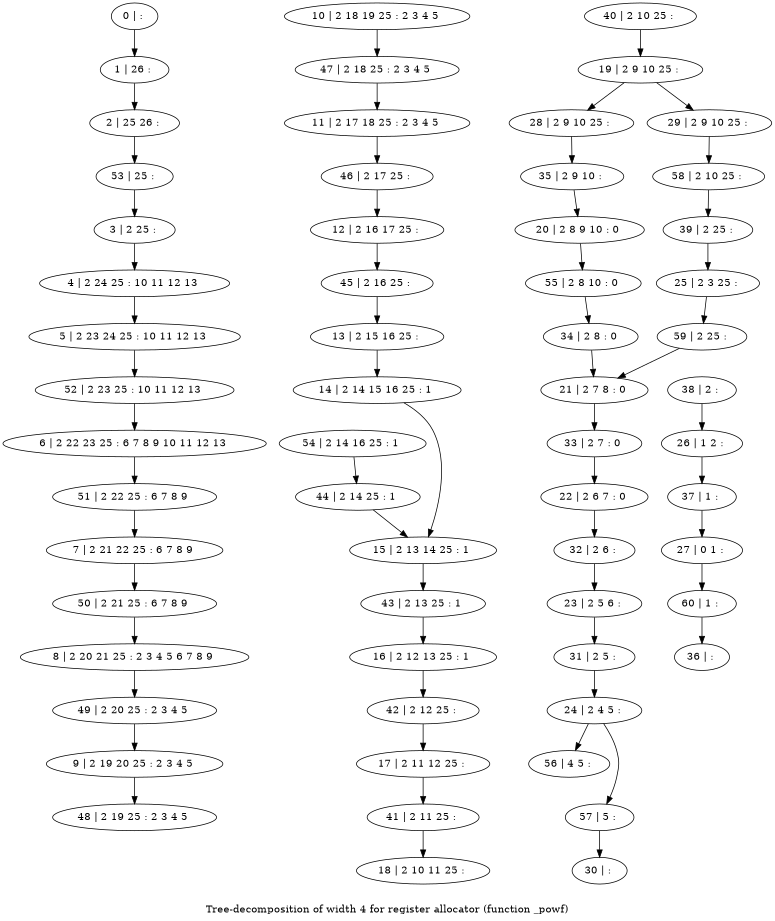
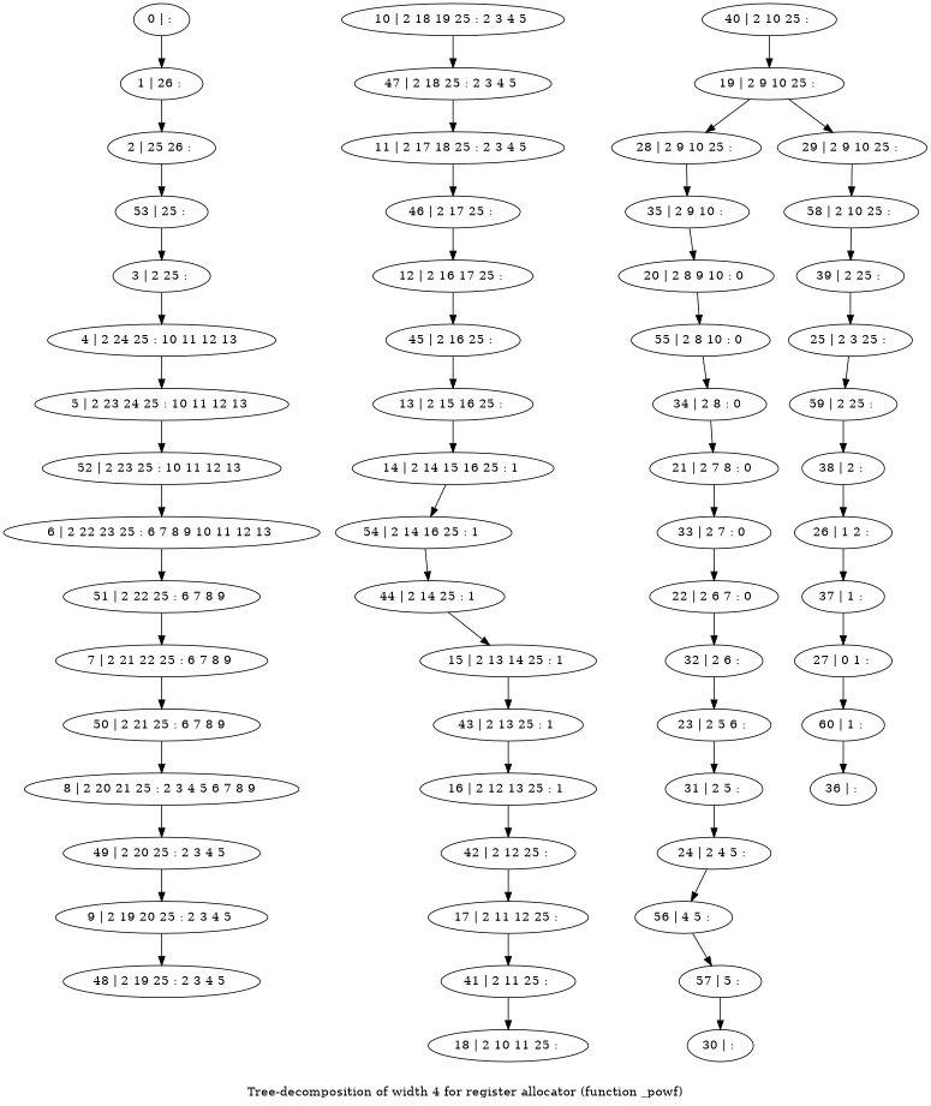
  digraph {
    label="Tree-decomposition of width 4 for register allocator (function _powf)"
    n1 [label="0 | : "]
    n2 [label="1 | 26 : "]
    n3 [label="2 | 25 26 : "]
    n4 [label="53 | 25 : "]
    n5 [label="3 | 2 25 : "]
    n6 [label="4 | 2 24 25 : 10 11 12 13 "]
    n7 [label="5 | 2 23 24 25 : 10 11 12 13 "]
    n8 [label="52 | 2 23 25 : 10 11 12 13 "]
    n9 [label="6 | 2 22 23 25 : 6 7 8 9 10 11 12 13 "]
    n10 [label="51 | 2 22 25 : 6 7 8 9 "]
    n11 [label="7 | 2 21 22 25 : 6 7 8 9 "]
    n12 [label="50 | 2 21 25 : 6 7 8 9 "]
    n13 [label="8 | 2 20 21 25 : 2 3 4 5 6 7 8 9 "]
    n14 [label="49 | 2 20 25 : 2 3 4 5 "]
    n15 [label="9 | 2 19 20 25 : 2 3 4 5 "]
    n16 [label="48 | 2 19 25 : 2 3 4 5 "]
    n17 [label="10 | 2 18 19 25 : 2 3 4 5 "]
    n18 [label="47 | 2 18 25 : 2 3 4 5 "]
    n19 [label="11 | 2 17 18 25 : 2 3 4 5 "]
    n20 [label="46 | 2 17 25 : "]
    n21 [label="12 | 2 16 17 25 : "]
    n22 [label="45 | 2 16 25 : "]
    n23 [label="13 | 2 15 16 25 : "]
    n24 [label="14 | 2 14 15 16 25 : 1 "]
    n25 [label="54 | 2 14 16 25 : 1 "]
    n26 [label="44 | 2 14 25 : 1 "]
    n27 [label="15 | 2 13 14 25 : 1 "]
    n28 [label="43 | 2 13 25 : 1 "]
    n29 [label="16 | 2 12 13 25 : 1 "]
    n30 [label="42 | 2 12 25 : "]
    n31 [label="17 | 2 11 12 25 : "]
    n32 [label="41 | 2 11 25 : "]
    n33 [label="18 | 2 10 11 25 : "]
    n34 [label="40 | 2 10 25 : "]
    n35 [label="19 | 2 9 10 25 : "]
    n36 [label="28 | 2 9 10 25 : "]
    n37 [label="29 | 2 9 10 25 : "]
    n38 [label="35 | 2 9 10 : "]
    n39 [label="58 | 2 10 25 : "]
    n40 [label="20 | 2 8 9 10 : 0 "]
    n41 [label="55 | 2 8 10 : 0 "]
    n42 [label="34 | 2 8 : 0 "]
    n43 [label="21 | 2 7 8 : 0 "]
    n44 [label="33 | 2 7 : 0 "]
    n45 [label="22 | 2 6 7 : 0 "]
    n46 [label="32 | 2 6 : "]
    n47 [label="23 | 2 5 6 : "]
    n48 [label="31 | 2 5 : "]
    n49 [label="24 | 2 4 5 : "]
    n50 [label="56 | 4 5 : "]
    n51 [label="57 | 5 : "]
    n52 [label="25 | 2 3 25 : "]
    n53 [label="59 | 2 25 : "]
    n54 [label="38 | 2 : "]
    n55 [label="26 | 1 2 : "]
    n56 [label="37 | 1 : "]
    n57 [label="27 | 0 1 : "]
    n58 [label="60 | 1 : "]
    n59 [label="36 | : "]
    n60 [label="39 | 2 25 : "]
    n61 [label="30 | : "]
    n1 -> n2
    n2 -> n3
    n3 -> n4
    n4 -> n5
    n5 -> n6
    n6 -> n7
    n7 -> n8
    n8 -> n9
    n9 -> n10
    n10 -> n11
    n11 -> n12
    n12 -> n13
    n13 -> n14
    n14 -> n15
    n15 -> n16
    n17 -> n18
    n18 -> n19
    n19 -> n20
    n20 -> n21
    n21 -> n22
    n22 -> n23
    n23 -> n24
-   n24 -> n27
+   n24 -> n25
    n25 -> n26
    n26 -> n27
    n27 -> n28
    n28 -> n29
    n29 -> n30
    n30 -> n31
    n31 -> n32
    n32 -> n33
    n34 -> n35
    n35 -> n36
    n35 -> n37
    n36 -> n38
    n37 -> n39
    n38 -> n40
    n39 -> n60
    n40 -> n41
    n41 -> n42
    n42 -> n43
    n43 -> n44
    n44 -> n45
    n45 -> n46
    n46 -> n47
    n47 -> n48
    n48 -> n49
    n49 -> n50
-   n49 -> n51
+   n50 -> n51
    n51 -> n61
    n52 -> n53
-   n53 -> n43
+   n53 -> n54
    n54 -> n55
    n55 -> n56
    n56 -> n57
    n57 -> n58
    n58 -> n59
    n60 -> n52
  }
